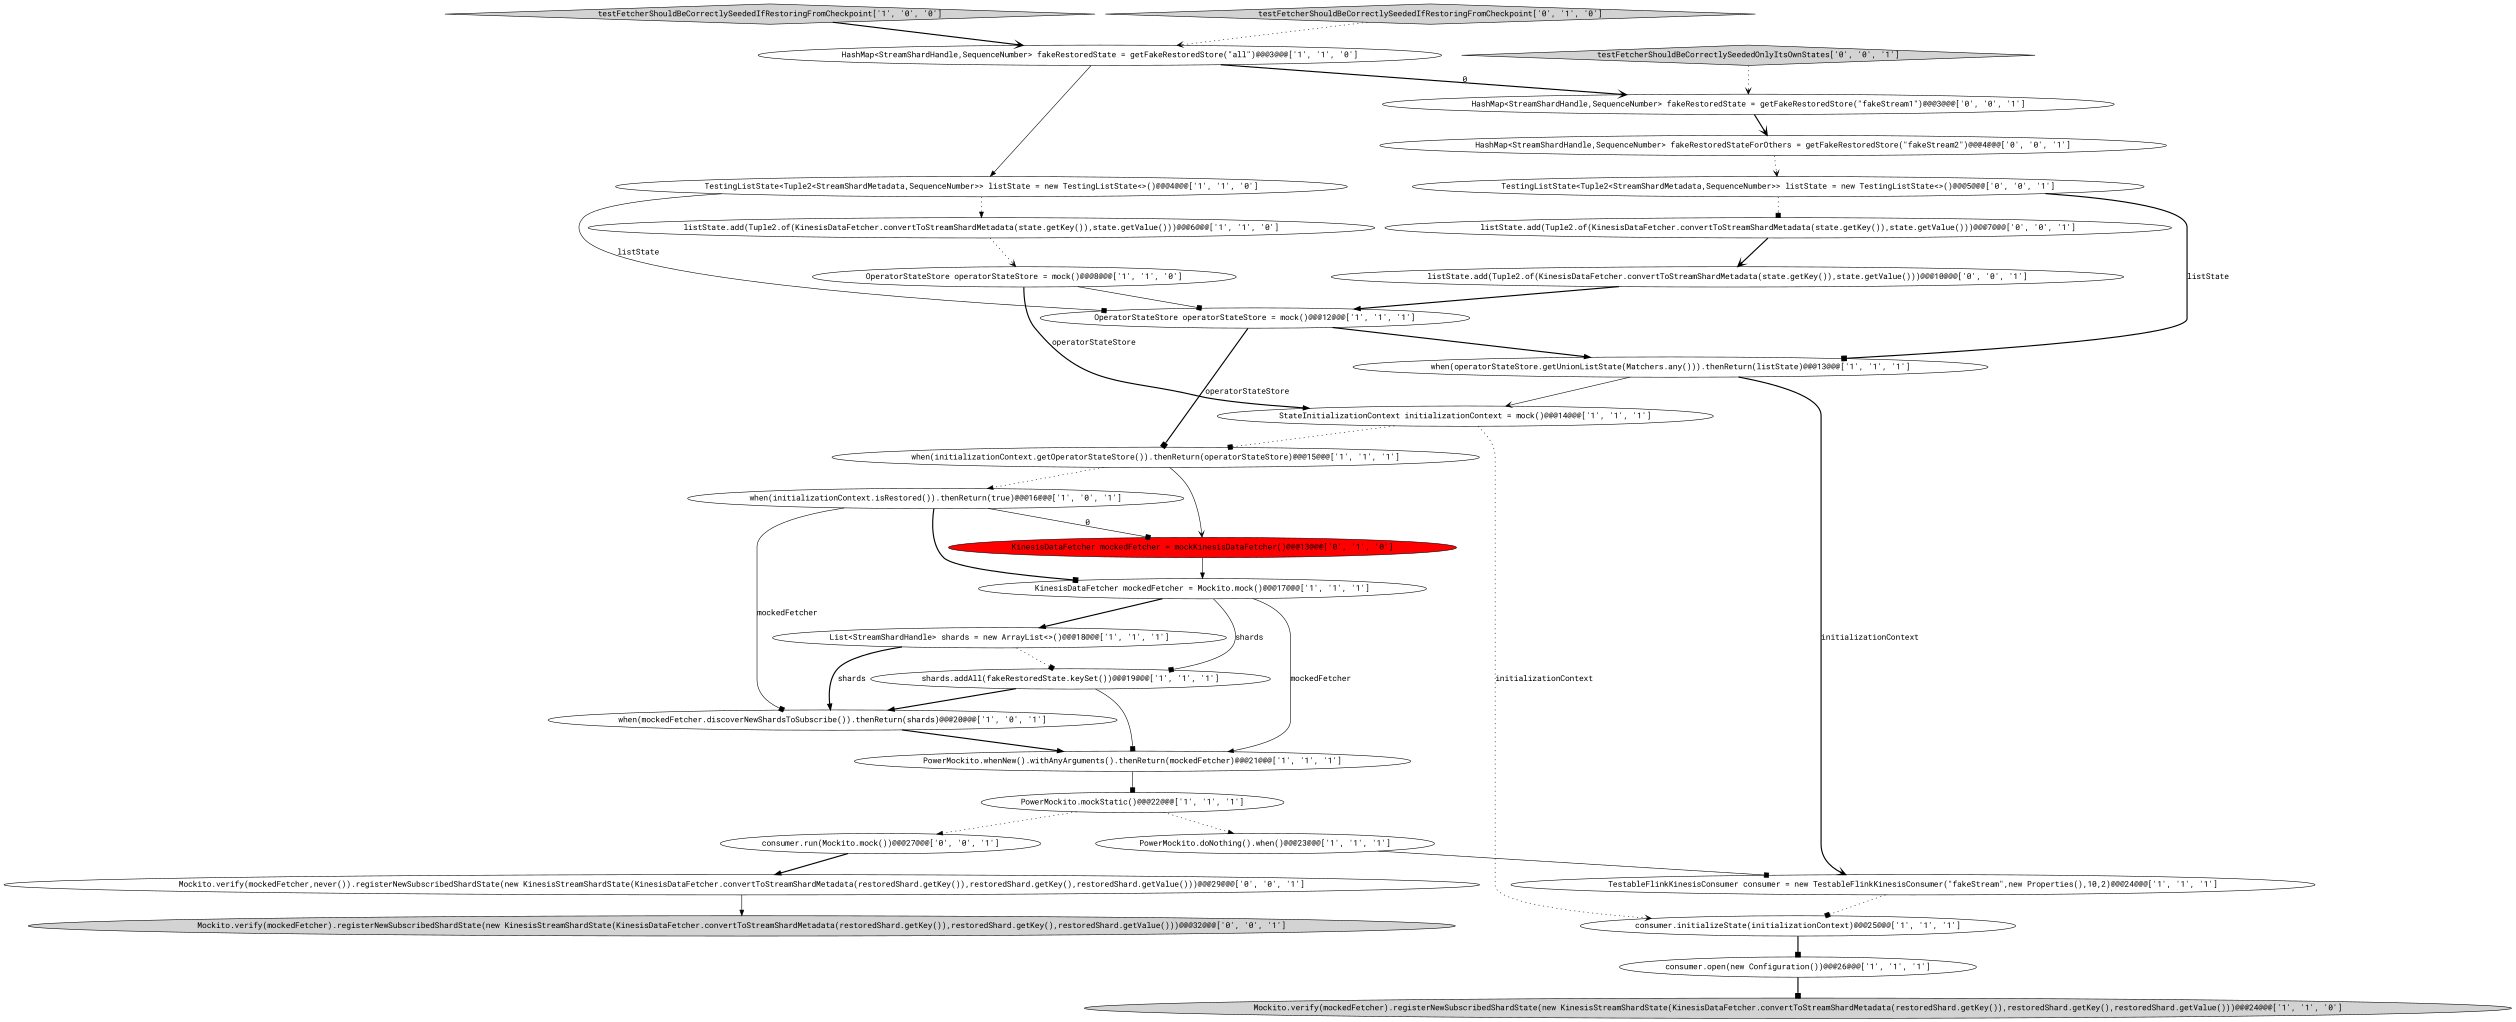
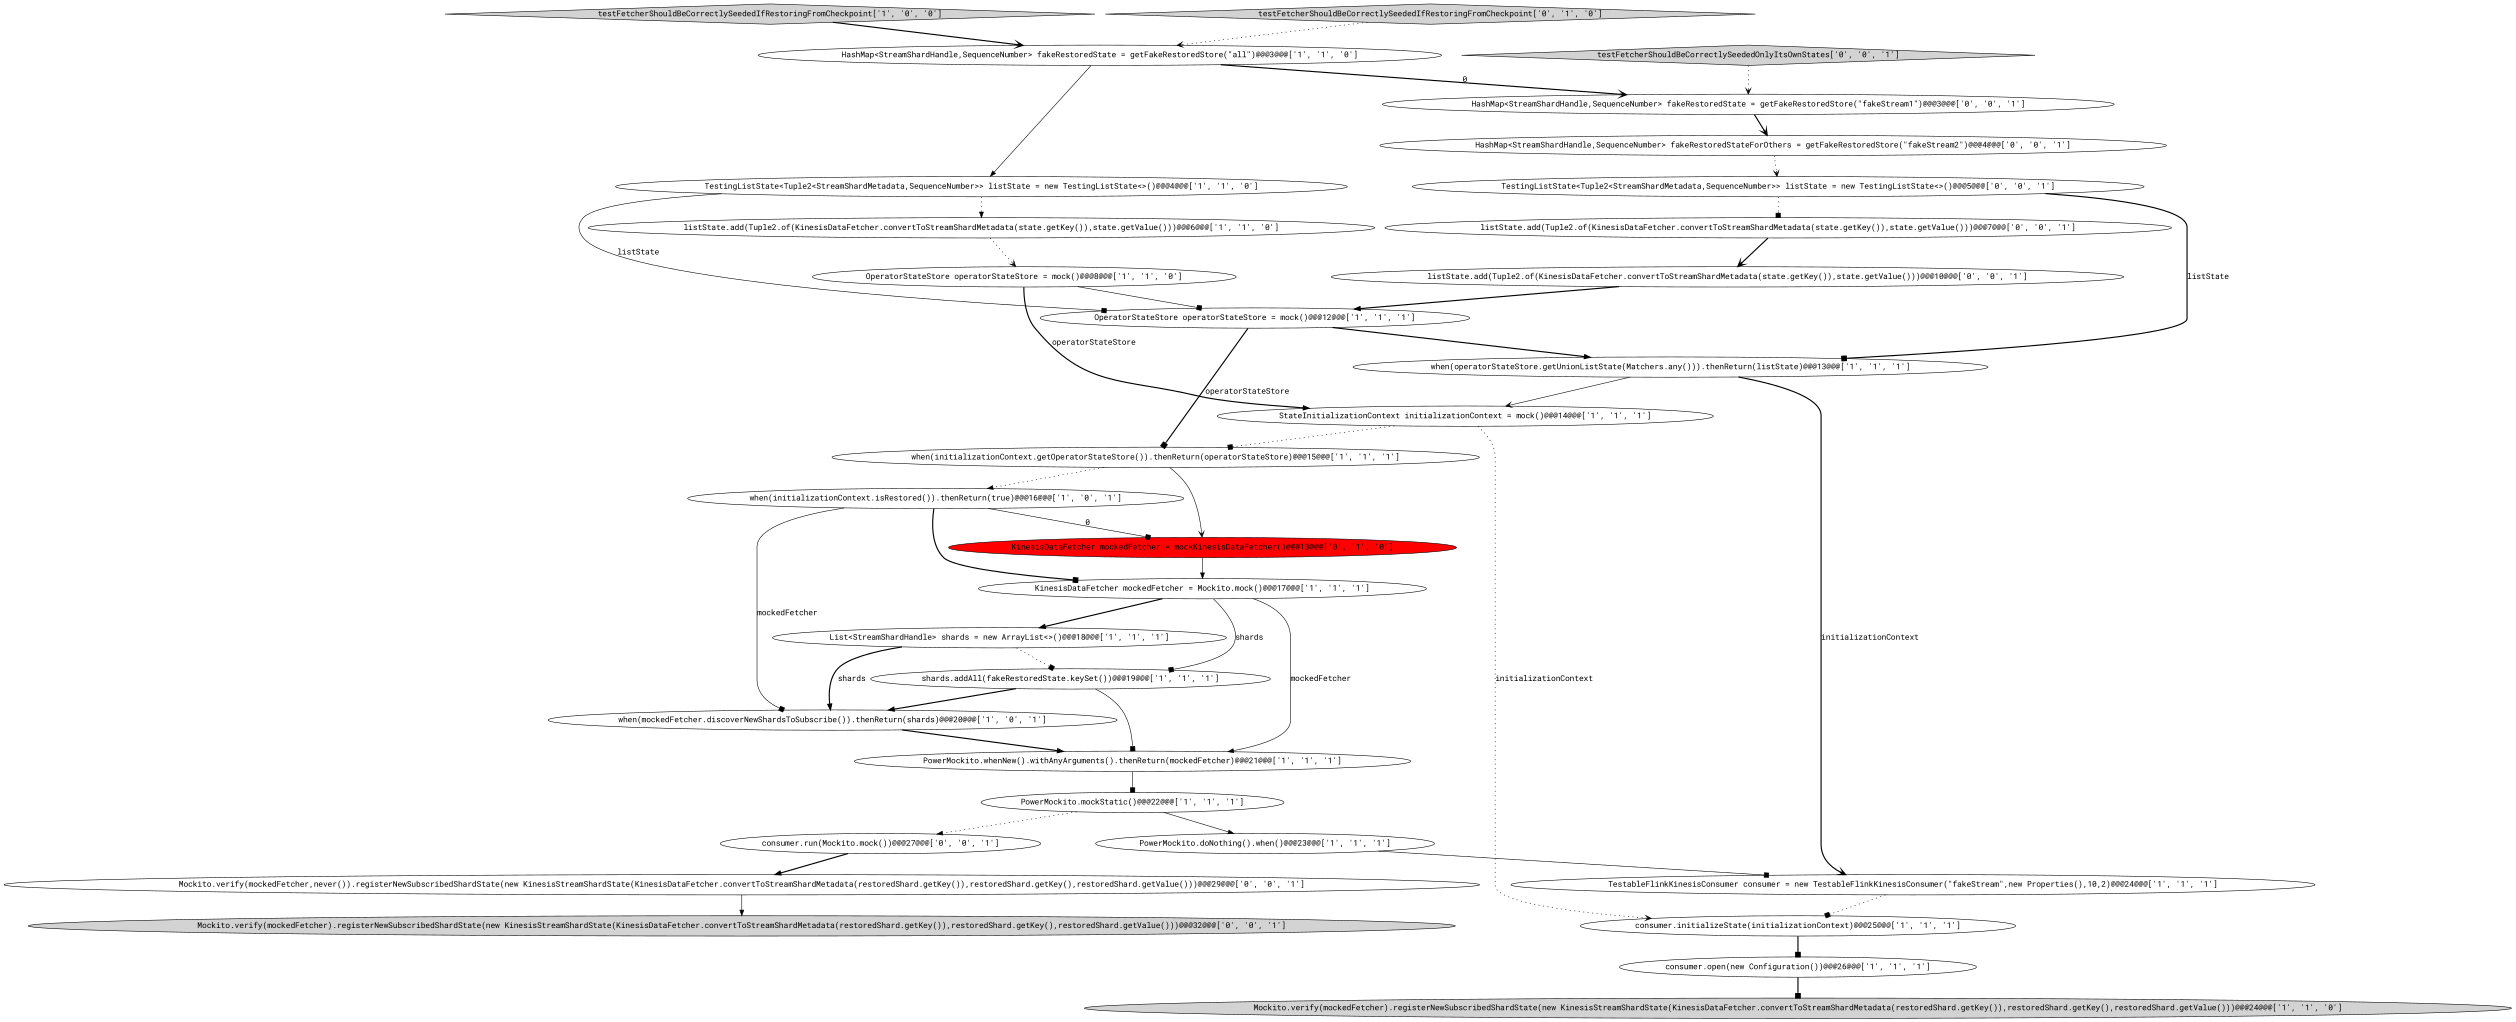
  digraph {
    fontname="Roboto Mono"
    node [fillcolor=white fontname="Roboto Mono" shape=ellipse style=filled]
    edge [arrowhead=box fontname="Roboto Mono" style=bold]
    n1 [label="consumer.initializeState(initializationContext)@@@25@@@['1', '1', '1']"]
    n2 [label="consumer.open(new Configuration())@@@26@@@['1', '1', '1']"]
    n3 [fillcolor=lightgray label="Mockito.verify(mockedFetcher).registerNewSubscribedShardState(new KinesisStreamShardState(KinesisDataFetcher.convertToStreamShardMetadata(restoredShard.getKey()),restoredShard.getKey(),restoredShard.getValue()))@@@24@@@['1', '1', '0']"]
    n4 [label="when(operatorStateStore.getUnionListState(Matchers.any())).thenReturn(listState)@@@13@@@['1', '1', '1']"]
    n5 [label="StateInitializationContext initializationContext = mock()@@@14@@@['1', '1', '1']"]
    n6 [label="TestableFlinkKinesisConsumer consumer = new TestableFlinkKinesisConsumer(\"fakeStream\",new Properties(),10,2)@@@24@@@['1', '1', '1']"]
    n7 [label="when(initializationContext.getOperatorStateStore()).thenReturn(operatorStateStore)@@@15@@@['1', '1', '1']"]
    n8 [label="OperatorStateStore operatorStateStore = mock()@@@8@@@['1', '1', '0']"]
    n9 [label="OperatorStateStore operatorStateStore = mock()@@@12@@@['1', '1', '1']"]
    n10 [label="when(initializationContext.isRestored()).thenReturn(true)@@@16@@@['1', '0', '1']"]
    n11 [fillcolor=red label="KinesisDataFetcher mockedFetcher = mockKinesisDataFetcher()@@@13@@@['0', '1', '0']"]
    n12 [label="when(mockedFetcher.discoverNewShardsToSubscribe()).thenReturn(shards)@@@20@@@['1', '0', '1']"]
    n13 [label="KinesisDataFetcher mockedFetcher = Mockito.mock()@@@17@@@['1', '1', '1']"]
    n14 [label="PowerMockito.whenNew().withAnyArguments().thenReturn(mockedFetcher)@@@21@@@['1', '1', '1']"]
    n15 [label="List<StreamShardHandle> shards = new ArrayList<>()@@@18@@@['1', '1', '1']"]
    n16 [label="shards.addAll(fakeRestoredState.keySet())@@@19@@@['1', '1', '1']"]
    n17 [fillcolor=lightgray label="Mockito.verify(mockedFetcher).registerNewSubscribedShardState(new KinesisStreamShardState(KinesisDataFetcher.convertToStreamShardMetadata(restoredShard.getKey()),restoredShard.getKey(),restoredShard.getValue()))@@@32@@@['0', '0', '1']"]
    n18 [label="TestingListState<Tuple2<StreamShardMetadata,SequenceNumber>> listState = new TestingListState<>()@@@5@@@['0', '0', '1']"]
    n19 [label="listState.add(Tuple2.of(KinesisDataFetcher.convertToStreamShardMetadata(state.getKey()),state.getValue()))@@@7@@@['0', '0', '1']"]
    n20 [label="listState.add(Tuple2.of(KinesisDataFetcher.convertToStreamShardMetadata(state.getKey()),state.getValue()))@@@10@@@['0', '0', '1']"]
    n21 [label="consumer.run(Mockito.mock())@@@27@@@['0', '0', '1']"]
    n22 [label="Mockito.verify(mockedFetcher,never()).registerNewSubscribedShardState(new KinesisStreamShardState(KinesisDataFetcher.convertToStreamShardMetadata(restoredShard.getKey()),restoredShard.getKey(),restoredShard.getValue()))@@@29@@@['0', '0', '1']"]
    n23 [label="PowerMockito.mockStatic()@@@22@@@['1', '1', '1']"]
    n24 [label="PowerMockito.doNothing().when()@@@23@@@['1', '1', '1']"]
    n25 [label="TestingListState<Tuple2<StreamShardMetadata,SequenceNumber>> listState = new TestingListState<>()@@@4@@@['1', '1', '0']"]
    n26 [label="listState.add(Tuple2.of(KinesisDataFetcher.convertToStreamShardMetadata(state.getKey()),state.getValue()))@@@6@@@['1', '1', '0']"]
    n27 [label="HashMap<StreamShardHandle,SequenceNumber> fakeRestoredStateForOthers = getFakeRestoredStore(\"fakeStream2\")@@@4@@@['0', '0', '1']"]
    n28 [fillcolor=lightgray label="testFetcherShouldBeCorrectlySeededIfRestoringFromCheckpoint['1', '0', '0']" shape=diamond]
    n29 [label="HashMap<StreamShardHandle,SequenceNumber> fakeRestoredState = getFakeRestoredStore(\"all\")@@@3@@@['1', '1', '0']"]
    n30 [label="HashMap<StreamShardHandle,SequenceNumber> fakeRestoredState = getFakeRestoredStore(\"fakeStream1\")@@@3@@@['0', '0', '1']"]
    n31 [fillcolor=lightgray label="testFetcherShouldBeCorrectlySeededIfRestoringFromCheckpoint['0', '1', '0']" shape=diamond]
    n32 [fillcolor=lightgray label="testFetcherShouldBeCorrectlySeededOnlyItsOwnStates['0', '0', '1']" shape=diamond]
    n1 -> n2
    n2 -> n3
    n4 -> n5 [arrowhead=vee style=solid]
    n4 -> n6 [arrowhead=vee label=initializationContext]
    n5 -> n1 [arrowhead=vee label=initializationContext style=dotted]
    n5 -> n7 [style=dotted]
    n6 -> n1 [style=dotted]
    n7 -> n10 [arrowhead=normal style=dotted]
    n7 -> n11 [arrowhead=vee style=solid]
    n8 -> n5 [arrowhead=normal label=operatorStateStore]
    n8 -> n9 [style=solid]
    n9 -> n4 [arrowhead=normal]
    n9 -> n7 [label=operatorStateStore]
    n10 -> n11 [label=0 style=solid]
    n10 -> n12 [label=mockedFetcher style=solid]
    n10 -> n13
    n11 -> n13 [arrowhead=normal style=solid]
    n12 -> n14 [arrowhead=normal]
    n13 -> n14 [arrowhead=normal label=mockedFetcher style=solid]
    n13 -> n15 [arrowhead=normal]
    n13 -> n16 [label=shards style=solid]
    n14 -> n23 [style=solid]
    n15 -> n12 [arrowhead=normal label=shards]
    n15 -> n16 [style=dotted]
    n16 -> n12 [arrowhead=normal]
    n16 -> n14 [style=solid]
    n18 -> n4 [label=listState]
    n18 -> n19 [style=dotted]
    n19 -> n20 [arrowhead=vee]
    n20 -> n9 [arrowhead=normal]
    n21 -> n22 [arrowhead=normal]
    n22 -> n17 [arrowhead=normal style=solid]
    n23 -> n21 [arrowhead=normal style=dotted]
-   n23 -> n24 [arrowhead=normal style=dotted]
+   n23 -> n24 [arrowhead=normal style=solid]
    n24 -> n6 [style=solid]
    n25 -> n9 [label=listState style=solid]
    n25 -> n26 [arrowhead=normal style=dotted]
    n26 -> n8 [arrowhead=vee style=dotted]
    n27 -> n18 [arrowhead=vee style=dotted]
    n28 -> n29 [arrowhead=vee]
    n29 -> n25 [arrowhead=normal style=solid]
    n29 -> n30 [arrowhead=vee label=0]
    n30 -> n27 [arrowhead=vee]
    n31 -> n29 [arrowhead=vee style=dotted]
    n32 -> n30 [arrowhead=vee style=dotted]
  }
